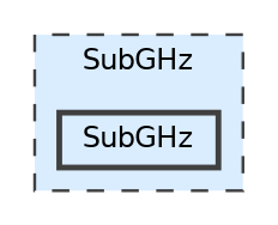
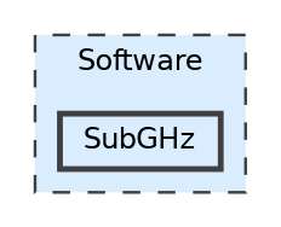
  digraph {
    compound=true
    n1 [color=grey25 fillcolor="#daedff" fontname=Helvetica fontsize=10 height=0.2 label=SubGHz shape=box style="filled,bold" width=0.4]
    subgraph cluster_1 {
      bgcolor="#daedff"
      fontname=Helvetica
      fontsize=10
-     label=SubGHz
+     label=Software
      pencolor=grey25
      style="filled,dashed"
      n1
    }
  }
